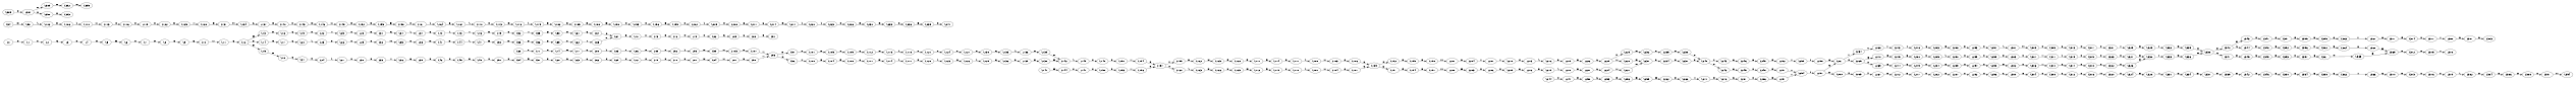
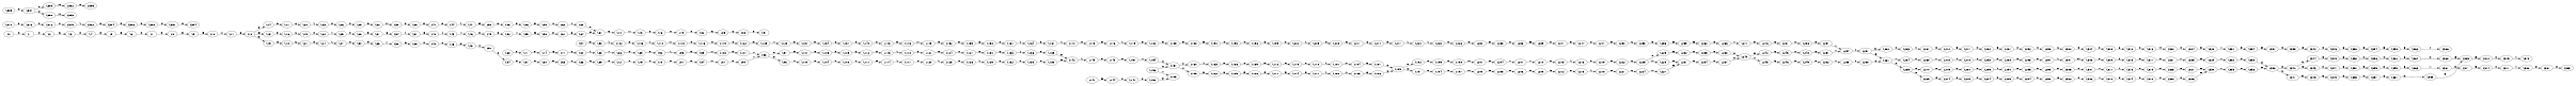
  strict digraph {
    rankdir=LR
    S0
    S1
    S2
    S3
    S4
    S5
    S6
    S7
    S8
    S9
    S10
    S11
    S12
    S13
    S14
    S15
    S16
    S17
    S18
    S19
    S20
    S21
    S22
    S23
    S24
    S25
    S26
    S27
    S28
    S29
    S30
    S31
    S32
    S33
    S34
    S35
    S36
    S37
    S38
    S39
    S40
    S41
    S42
    S43
    S44
    S45
    S46
    S47
    S48
    S49
    S50
    S51
    S52
    S53
    S54
    S55
    S56
    S57
    S58
    S59
    S60
    S61
    S62
    S63
    S64
    S65
    S66
    S67
    S69
    S70
    S68
    S71
    S72
    S73
    S74
    S75
    S76
    S77
    S78
    S79
    S80
    S81
    S82
    S83
    S84
    S85
    S86
    S87
    S88
    S89
    S90
    S91
    S92
    S93
    S95
    S96
    S97
    S94
    S98
    S99
    S100
    S101
    S102
    S103
    S104
    S105
    S106
    S107
    S108
    S109
    S110
    S111
    S112
    S113
    S114
    S115
    S116
    S117
    S118
    S119
    S120
    S121
    S122
    S123
    S124
    S125
    S126
    S127
    S128
    S129
    S130
    S131
    S132
    S133
    S134
    S135
    S136
    S137
    S138
    S139
    S140
    S142
    S143
    S141
    S144
    S145
    S146
    S147
    S148
    S149
    S150
    S151
    S152
    S153
    S154
    S155
    S156
    S157
    S158
    S159
    S160
    S161
    S162
    S163
    S164
    S165
    S166
    S167
    S168
    S169
    S170
    S171
    S172
    S173
    S174
    S175
    S176
    S177
    S178
    S179
    S180
    S181
    S182
    S183
    S184
    S185
    S186
    S187
    S188
    S189
    S190
    S191
    S192
    S193
    S194
    S195
    S196
    S197
    S198
    S199
    S200
    S201
    S202
    S203
    S204
    S205
    S206
    S207
    S208
    S209
    S210
    S211
    S212
    S213
    S214
    S215
    S216
    S217
    S218
    S219
    S220
    S221
    S222
    S223
    S224
    S225
    S226
    S227
    S228
    S229
    S230
    S231
    S232
    S233
    S234
    S235
    S236
    S237
    S238
    S239
    S240
    S241
    S242
    S243
    S244
    S245
    S246
    S247
    S248
    S249
    S250
    S251
    S252
    S253
    S254
    S255
    S256
    S257
    S258
    S259
    S260
    S261
    S262
    S263
    S264
    S265
    S266
    S267
    S268
    S269
    S270
    S271
    S272
    S273
    S274
    S275
    S276
    S277
    S278
    S279
    S280
    S281
    S282
    S283
    S284
    S285
    S286
    S287
    S288
    S289
    S290
    S291
    S292
    S293
    S294
    S295
    S296
    S297
    S298
    S299
    S300
    S301
    S302
    S303
    S304
    S305
    S306
    S307
    S308
    S309
    S310
    S311
    S312
    S313
    S314
    S315
    S316
    S317
    S318
    S319
    S320
    S321
    S322
    S323
    S324
    S325
    S326
    S327
    S328
    S329
    S330
    S331
    S332
    S333
    S334
    S335
    S336
    S337
    S338
    S339
    S340
    S341
    S342
    S343
    S344
    S345
    S346
    S347
    S348
    S349
    S350
    S351
    S352
    S353
    S354
    S355
    S356
    S357
    S358
    S359
    S360
    S361
    S362
    S363
    S364
    S365
    S366
    S367
    S368
    S369
    S370
    S371
    S372
    S373
    S374
    S375
    S376
    S377
    S378
    S379
    S380
    S382
    S381
    S383
    S384
    S386
    S385
    S387
    S388
    S389
    S390
    S391
    S392
    S393
    S394
    S395
    S0 -> S1 [label=T]
    S1 -> S2 [label=L]
    S2 -> S3 [label=G]
    S3 -> S4 [label=T]
    S4 -> S5 [label=K]
    S5 -> S6 [label=E]
    S6 -> S7 [label=T]
    S7 -> S8 [label=D]
    S8 -> S9 [label=F]
    S9 -> S10 [label=E]
    S10 -> S11 [label=W]
    S11 -> S12 [label=G]
    S12 -> S13 [label=H]
    S12 -> S14 [label=D]
    S12 -> S15 [label=E]
    S13 -> S16 [label=D]
    S14 -> S17 [label=Q]
    S15 -> S18 [label=K]
    S16 -> S19 [label=C]
    S17 -> S20 [label=C]
    S18 -> S21 [label=C]
    S19 -> S22 [label=A]
    S20 -> S23 [label=S]
    S21 -> S24 [label=A]
    S22 -> S25 [label=I]
    S23 -> S26 [label=T]
    S24 -> S27 [label=S]
    S25 -> S28 [label=L]
    S26 -> S29 [label=L]
    S27 -> S30 [label=L]
    S28 -> S31 [label=R]
    S29 -> S32 [label=P]
    S30 -> S33 [label=P]
    S31 -> S34 [label=G]
    S32 -> S35 [label=M]
    S33 -> S36 [label=V]
    S34 -> S37 [label=S]
    S35 -> S38 [label=T]
    S36 -> S39 [label=G]
    S37 -> S40 [label=F]
    S38 -> S41 [label=N]
    S39 -> S42 [label=T]
    S40 -> S43 [label=S]
    S41 -> S44 [label=D]
    S42 -> S45 [label=L]
    S43 -> S46 [label=V]
    S44 -> S47 [label=S]
    S45 -> S48 [label=N]
    S46 -> S49 [label=N]
    S47 -> S50 [label=H]
    S48 -> S51 [label=L]
    S49 -> S52 [label=P]
    S50 -> S53 [label=N]
    S51 -> S54 [label=T]
    S52 -> S55 [label=V]
    S53 -> S56 [label=R]
    S54 -> S57 [label=E]
    S55 -> S58 [label=E]
    S56 -> S59 [label=F]
    S57 -> S60 [label=T]
    S58 -> S61 [label=D]
    S59 -> S62 [label=L]
    S60 -> S63 [label=D]
    S61 -> S64 [label=G]
    S62 -> S65 [label=I]
    S63 -> S66 [label=C]
    S64 -> S67 [label=Q]
    S65 -> S67 [label=L]
    S66 -> S69 [label=G]
    S67 -> S70 [label=G]
    S69 -> S72 [label=L]
    S70 -> S73 [label=W]
    S68 -> S71 [label=P]
    S71 -> S74 [label=D]
    S72 -> S75 [label=T]
    S73 -> S76 [label=P]
    S74 -> S77 [label=E]
    S75 -> S78 [label=T]
    S76 -> S79 [label=A]
    S77 -> S80 [label=C]
    S78 -> S81 [label=T]
    S79 -> S82 [label=L]
    S80 -> S83 [label=S]
    S81 -> S84 [label=N]
    S82 -> S85 [label=G]
    S83 -> S86 [label=I]
    S84 -> S87 [label=W]
    S85 -> S88 [label=C]
    S86 -> S89 [label=A]
    S87 -> S90 [label=D]
    S88 -> S91 [label=P]
    S89 -> S92 [label=T]
    S90 -> S93 [label=V]
    S92 -> S95 [label=S]
    S93 -> S96 [label=A]
    S93 -> S97 [label=D]
    S95 -> S99 [label=N]
    S96 -> S100 [label=Y]
    S97 -> S101 [label=F]
    S94 -> S98 [label=N]
    S98 -> S102 [label=S]
    S99 -> S103 [label=W]
    S100 -> S104 [label=R]
    S101 -> S105 [label=R]
    S102 -> S106 [label=D]
    S103 -> S107 [label=D]
    S104 -> S108 [label=E]
    S105 -> S109 [label=T]
    S106 -> S110 [label=S]
    S107 -> S93 [label=V]
    S108 -> S111 [label=C]
    S109 -> S112 [label=C]
    S110 -> S113 [label=W]
    S111 -> S114 [label=H]
    S112 -> S115 [label=K]
    S113 -> S116 [label=T]
    S114 -> S117 [label=S]
    S115 -> S118 [label=S]
    S116 -> S119 [label=T]
    S117 -> S120 [label=F]
    S118 -> S121 [label=P]
    S119 -> S122 [label=T]
    S120 -> S123 [label=S]
    S121 -> S124 [label=Q]
    S122 -> S125 [label=N]
    S123 -> S126 [label=K]
    S124 -> S127 [label=L]
    S125 -> S128 [label=V]
    S126 -> S129 [label=S]
    S127 -> S130 [label=R]
    S128 -> S131 [label=R]
    S129 -> S132 [label=G]
    S130 -> S133 [label=G]
    S131 -> S134 [label=M]
    S132 -> S135 [label=D]
    S133 -> S136 [label=S]
    S134 -> S137 [label=C]
    S135 -> S138 [label=F]
    S136 -> S139 [label=T]
    S137 -> S140 [label=Q]
    S138 -> S142 [label=H]
    S139 -> S142 [label=N]
    S140 -> S143 [label=L]
    S142 -> S145 [label=S]
    S143 -> S146 [label=N]
    S141 -> S144 [label=E]
    S144 -> S147 [label=L]
    S145 -> S148 [label=L]
    S146 -> S149 [label=W]
    S147 -> S150 [label=L]
    S148 -> S151 [label=P]
    S149 -> S152 [label=Q]
    S150 -> S153 [label=P]
    S151 -> S154 [label=V]
    S152 -> S155 [label=D]
-   S153 -> S156 [label=V]
+   S156 -> S153 [label=V]
    S154 -> S157 [label=T]
    S155 -> S158 [label=E]
    S156 -> S157 [label=T]
    S157 -> S159 [label=Y]
    S157 -> S160 [label=L]
    S158 -> S161 [label=L]
    S159 -> S162 [label=N]
    S160 -> S163 [label=S]
    S161 -> S164 [label=S]
    S162 -> S165 [label=K]
    S163 -> S166 [label=R]
    S164 -> S167 [label=G]
    S165 -> S168 [label=E]
    S166 -> S169 [label=T]
    S167 -> S170 [label=S]
    S168 -> S171 [label=E]
    S169 -> S172 [label=H]
    S170 -> S173 [label=A]
    S171 -> S174 [label=E]
    S172 -> S175 [label=E]
    S173 -> S176 [label=R]
    S174 -> S177 [label=R]
    S175 -> S178 [label=L]
    S176 -> S179 [label=S]
    S177 -> S180 [label=S]
    S178 -> S181 [label=S]
    S179 -> S182 [label=R]
    S180 -> S183 [label=W]
    S181 -> S184 [label=W]
    S182 -> S185 [label=N]
    S183 -> S186 [label=G]
    S184 -> S187 [label=G]
    S185 -> S188 [label=R]
    S186 -> S189 [label=C]
    S187 -> S189 [label=C]
    S188 -> S190 [label=H]
    S189 -> S191 [label=K]
    S189 -> S192 [label=A]
    S190 -> S193 [label=A]
    S191 -> S194 [label=E]
    S192 -> S195 [label=R]
    S193 -> S196 [label=A]
    S194 -> S197 [label=R]
    S195 -> S198 [label=R]
    S196 -> S199 [label=E]
    S197 -> S200 [label=M]
    S198 -> S201 [label=M]
    S199 -> S202 [label=L]
    S200 -> S203 [label=E]
    S201 -> S204 [label=D]
    S202 -> S205 [label=S]
    S203 -> S206 [label=A]
    S204 -> S207 [label=V]
    S205 -> S208 [label=A]
    S206 -> S209 [label=A]
    S207 -> S210 [label=V]
    S208 -> S211 [label=G]
    S209 -> S212 [label=G]
    S210 -> S213 [label=A]
    S211 -> S214 [label=C]
    S212 -> S215 [label=P]
    S213 -> S216 [label=S]
    S214 -> S217 [label=R]
    S215 -> S218 [label=S]
    S216 -> S219 [label=D]
    S217 -> S220 [label=S]
    S218 -> S221 [label=R]
    S219 -> S222 [label=R]
    S220 -> S223 [label=S]
    S221 -> S224 [label=C]
    S222 -> S225 [label=C]
    S223 -> S226 [label=T]
    S224 -> S227 [label=W]
    S225 -> S228 [label=W]
    S225 -> S229 [label=L]
    S226 -> S230 [label=R]
    S227 -> S231 [label=H]
    S228 -> S231 [label=H]
    S229 -> S232 [label=H]
    S230 -> S233 [label=R]
    S231 -> S234 [label=D]
    S232 -> S235 [label=D]
    S233 -> S236 [label=T]
    S234 -> S237 [label=P]
    S235 -> S238 [label=P]
    S236 -> S239 [label=E]
    S237 -> S240 [label=T]
    S238 -> S240 [label=T]
    S239 -> S241 [label=T]
    S240 -> S242 [label=F]
    S240 -> S243 [label=Y]
+   S241 -> S244 [label=P]
    S242 -> S245 [label=G]
    S243 -> S246 [label=G]
    S244 -> S247 [label=L]
    S245 -> S248 [label=L]
    S246 -> S249 [label=Q]
    S247 -> S250 [label=R]
    S248 -> S251 [label=F]
    S249 -> S252 [label=F]
    S250 -> S253 [label=C]
    S251 -> S254 [label=V]
    S252 -> S255 [label=V]
    S253 -> S256 [label=R]
    S254 -> S257 [label=I]
    S255 -> S258 [label=I]
    S256 -> S259 [label=H]
    S257 -> S260 [label=N]
    S257 -> S261 [label=G]
    S258 -> S261 [label=G]
    S259 -> S262 [label=E]
    S260 -> S263 [label=L]
    S261 -> S264 [label=V]
    S261 -> S265 [label=A]
    S262 -> S266 [label=P]
    S263 -> S267 [label=Y]
    S264 -> S268 [label=Y]
    S265 -> S269 [label=L]
    S265 -> S270 [label=F]
    S266 -> S271 [label=V]
    S267 -> S272 [label=Q]
    S268 -> S273 [label=V]
    S269 -> S274 [label=F]
    S270 -> S275 [label=F]
    S271 -> S276 [label=Q]
    S272 -> S277 [label=F]
    S273 -> S278 [label=I]
    S274 -> S279 [label=G]
    S275 -> S280 [label=G]
    S276 -> S281 [label=G]
    S277 -> S282 [label=A]
    S278 -> S283 [label=C]
    S279 -> S284 [label=A]
    S280 -> S285 [label=A]
    S281 -> S286 [label=L]
    S282 -> S287 [label=F]
    S283 -> S288 [label=F]
    S284 -> S289 [label=F]
    S285 -> S290 [label=S]
    S286 -> S291 [label=F]
    S287 -> S292 [label=L]
    S288 -> S293 [label=P]
    S289 -> S294 [label=T]
    S290 -> S295 [label=T]
    S291 -> S254 [label=V]
    S292 -> S296 [label=T]
    S293 -> S297 [label=L]
    S294 -> S298 [label=L]
    S295 -> S299 [label=L]
    S296 -> S300 [label=C]
    S297 -> S301 [label=S]
    S298 -> S302 [label=Q]
    S299 -> S303 [label=P]
    S300 -> S304 [label=P]
    S301 -> S305 [label=M]
    S302 -> S306 [label=L]
    S303 -> S307 [label=L]
    S304 -> S308 [label=L]
    S305 -> S309 [label=L]
    S306 -> S310 [label=V]
    S307 -> S311 [label=V]
    S308 -> S312 [label=C]
    S309 -> S313 [label=C]
    S310 -> S314 [label=G]
    S311 -> S315 [label=S]
    S312 -> S316 [label=L]
    S313 -> S317 [label=A]
    S314 -> S318 [label=L]
    S315 -> S319 [label=L]
    S316 -> S320 [label=M]
    S317 -> S321 [label=L]
    S318 -> S322 [label=L]
    S319 -> S323 [label=L]
    S320 -> S324 [label=A]
    S321 -> S325 [label=V]
    S322 -> S326 [label=A]
    S323 -> S327 [label=A]
    S324 -> S328 [label=F]
    S325 -> S329 [label=F]
    S326 -> S330 [label=F]
    S327 -> S330 [label=F]
    S328 -> S331 [label=V]
    S329 -> S332 [label=I]
    S330 -> S333 [label=I]
    S331 -> S334 [label=R]
    S332 -> S335 [label=R]
    S333 -> S336 [label=R]
    S334 -> S337 [label=H]
    S335 -> S338 [label=K]
    S336 -> S338 [label=K]
    S337 -> S339 [label=Q]
    S338 -> S340 [label=Q]
    S338 -> S341 [label=C]
    S339 -> S342 [label=F]
    S340 -> S343 [label=F]
    S340 -> S344 [label=C]
    S341 -> S345 [label=R]
    S342 -> S346 [label=P]
    S343 -> S347 [label=A]
    S344 -> S348 [label=R]
    S345 -> S349 [label=G]
    S346 -> S350 [label=G]
    S347 -> S351 [label=G]
    S348 -> S352 [label=G]
    S349 -> S353 [label=F]
    S350 -> S354 [label=F]
    S351 -> S355 [label=F]
    S352 -> S356 [label=L]
    S353 -> S357 [label=A]
    S354 -> S358 [label=E]
    S355 -> S359 [label=K]
    S356 -> S360 [label=A]
    S357 -> S361 [label=G]
    S358 -> S362 [label=G]
    S359 -> S363 [label=G]
    S360 -> S364 [label=G]
    S361 -> S365 [label=A]
    S362 -> S366 [label=I]
    S363 -> S367 [label=V]
    S364 -> S368 [label=A]
    S365 -> S369 [label=E]
-   S366 -> S370 [label=G]
    S367 -> S371 [label=Q]
    S368 -> S369 [label=E]
    S369 -> S372 [label=E]
    S370 -> S373 [label=Q]
    S371 -> S374 [label=E]
    S372 -> S375 [label=L]
    S373 -> S376 [label=L]
    S374 -> S377 [label=L]
    S375 -> S378 [label=V]
    S376 -> S379 [label=L]
    S377 -> S380 [label=V]
    S379 -> S382 [label=S]
    S380 -> S381 [label=D]
    S382 -> S384 [label=D]
    S381 -> S383 [label=D]
    S384 -> S386 [label=F]
    S386 -> S388 [label=D]
    S385 -> S387 [label=T]
    S387 -> S389 [label=T]
    S387 -> S390 [label=A]
    S388 -> S391 [label=A]
    S389 -> S392 [label=M]
    S390 -> S393 [label=M]
    S391 -> S394 [label=M]
    S392 -> S395 [label=K]
  }
